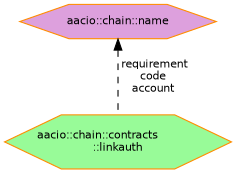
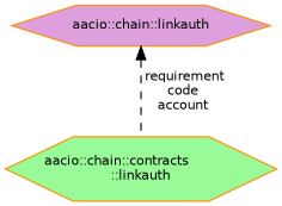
  digraph {
    node [color=darkorange fontname=Helvetica fontsize=10 shape=hexagon style=filled]
    n1 [fillcolor=palegreen fontcolor=black height=0.2 label="aacio::chain::contracts\l::linkauth" width=0.4]
-   n2 [fillcolor=plum height=0.2 label="aacio::chain::name" width=0.4]
+   n2 [fillcolor=plum height=0.2 label="aacio::chain::linkauth" width=0.4]
    n2 -> n1 [color=black dir=back fontname=Helvetica fontsize=10 label=" requirement\ncode\naccount" labelfontname=Helvetica labelfontsize=10 style=dashed]
  }
